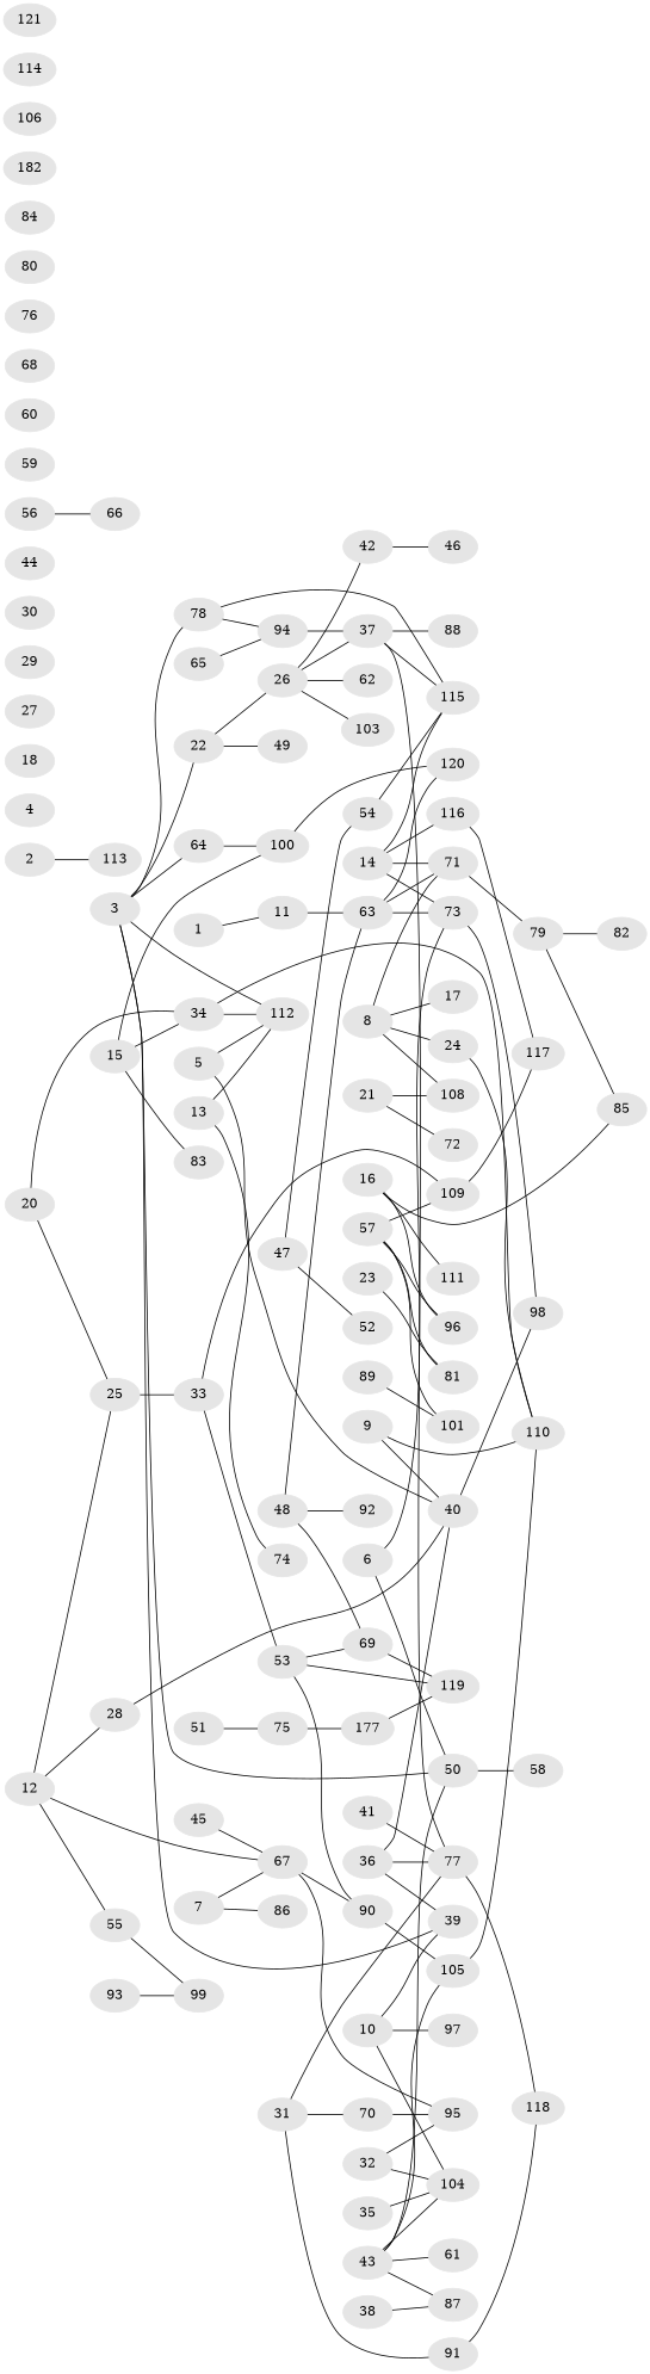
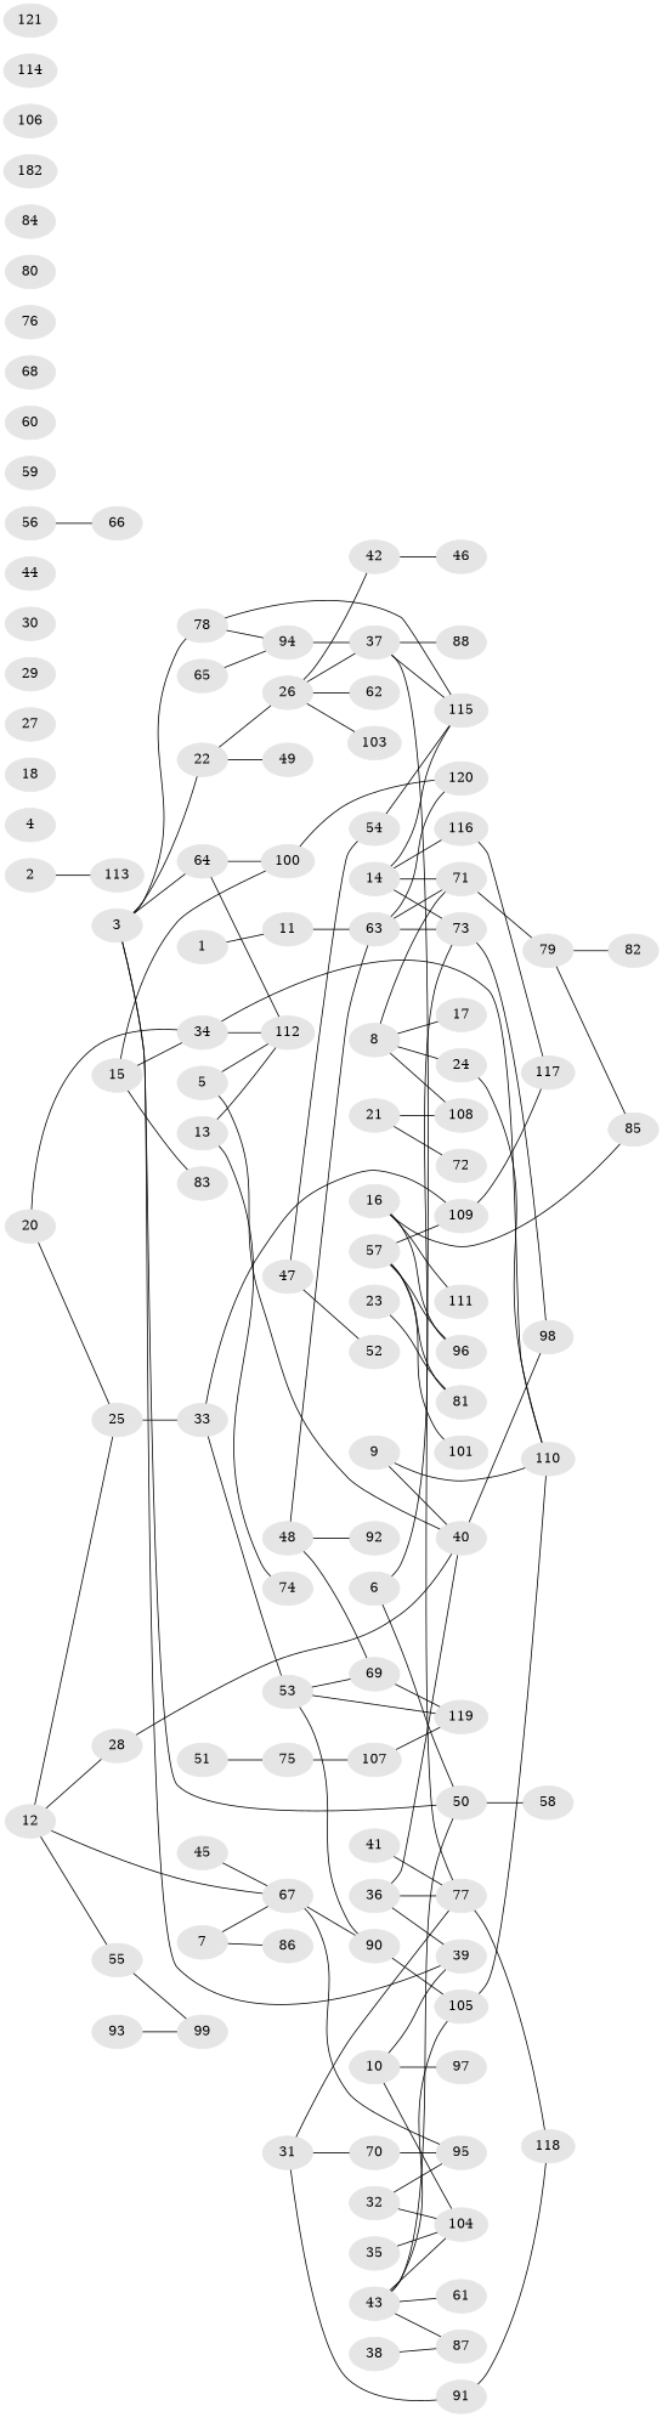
  graph {
    rankdir=LR
    node [color=gray90 style=filled]
    1
    11
    63
    2
    113
    3
    22
    39
    50
    64
    78
    112
    26
    49
    58
    100
    115
    94
    4
    5
    40
    98
    6
    73
    7
    67
    86
    95
    90
    8
    17
    24
    71
    108
    110
    79
    9
    10
    97
    104
    120
    12
    25
    28
    55
    33
    99
    13
    74
    14
    116
    117
    15
    34
    83
    16
    85
    96
    111
    18
    20
    21
    72
    37
    42
    62
    103
    23
    81
    53
    109
    77
    88
    46
    27
    29
    30
    31
    70
    91
    118
    32
    69
    119
    35
    36
    38
    87
    41
    43
    61
    105
    44
    45
    47
    52
    54
    48
    92
    51
    75
-   107 [label=177]
+   107
    56
    66
    57
    101
    59
    60
    65
    68
    82
    76
    80
    84
-   89
    93
    n117 [label=182]
    106
    114
    121
    1 -- 11
    11 -- 63
    63 -- 73
    63 -- 71
    63 -- 120
    2 -- 113
    3 -- 22
    3 -- 39
    3 -- 50
    3 -- 64
    3 -- 78
-   3 -- 112
+   64 -- 112
    22 -- 26
    22 -- 49
    50 -- 58
    64 -- 100
    78 -- 115
    78 -- 94
    26 -- 37
    26 -- 42
    26 -- 62
    26 -- 103
    100 -- 120
    94 -- 37
    5 -- 112
    5 -- 40
    40 -- 98
    6 -- 50
    6 -- 73
    73 -- 98
    7 -- 67
    7 -- 86
    67 -- 95
    67 -- 90
    90 -- 105
    8 -- 17
    8 -- 24
    8 -- 71
    8 -- 108
    24 -- 110
    71 -- 79
    79 -- 85
    79 -- 82
    9 -- 40
    9 -- 110
    10 -- 39
    10 -- 97
    10 -- 104
    12 -- 67
    12 -- 25
    12 -- 28
    12 -- 55
    25 -- 33
    28 -- 40
    55 -- 99
    33 -- 53
    33 -- 109
    13 -- 112
    13 -- 74
    14 -- 115
    14 -- 73
    14 -- 71
    14 -- 116
    116 -- 117
    15 -- 100
    15 -- 34
    15 -- 83
    34 -- 112
    34 -- 110
    16 -- 85
    16 -- 96
    16 -- 111
    20 -- 25
    20 -- 34
    21 -- 108
    21 -- 72
    37 -- 115
    37 -- 77
    37 -- 88
    42 -- 46
    23 -- 81
    53 -- 90
    53 -- 69
    53 -- 119
    109 -- 117
    77 -- 118
    31 -- 77
    31 -- 70
    31 -- 91
    70 -- 95
    91 -- 118
    32 -- 95
    32 -- 104
    69 -- 119
    35 -- 104
    36 -- 39
    36 -- 40
    36 -- 77
    38 -- 87
    41 -- 77
    43 -- 50
    43 -- 104
    43 -- 87
    43 -- 61
    43 -- 105
    105 -- 110
    45 -- 67
    47 -- 52
    47 -- 54
    54 -- 115
    48 -- 63
    48 -- 69
    48 -- 92
    51 -- 75
    75 -- 107
    107 -- 119
    56 -- 66
    57 -- 96
    57 -- 81
    57 -- 109
    57 -- 101
    65 -- 94
-   89 -- 101
    93 -- 99
  }
